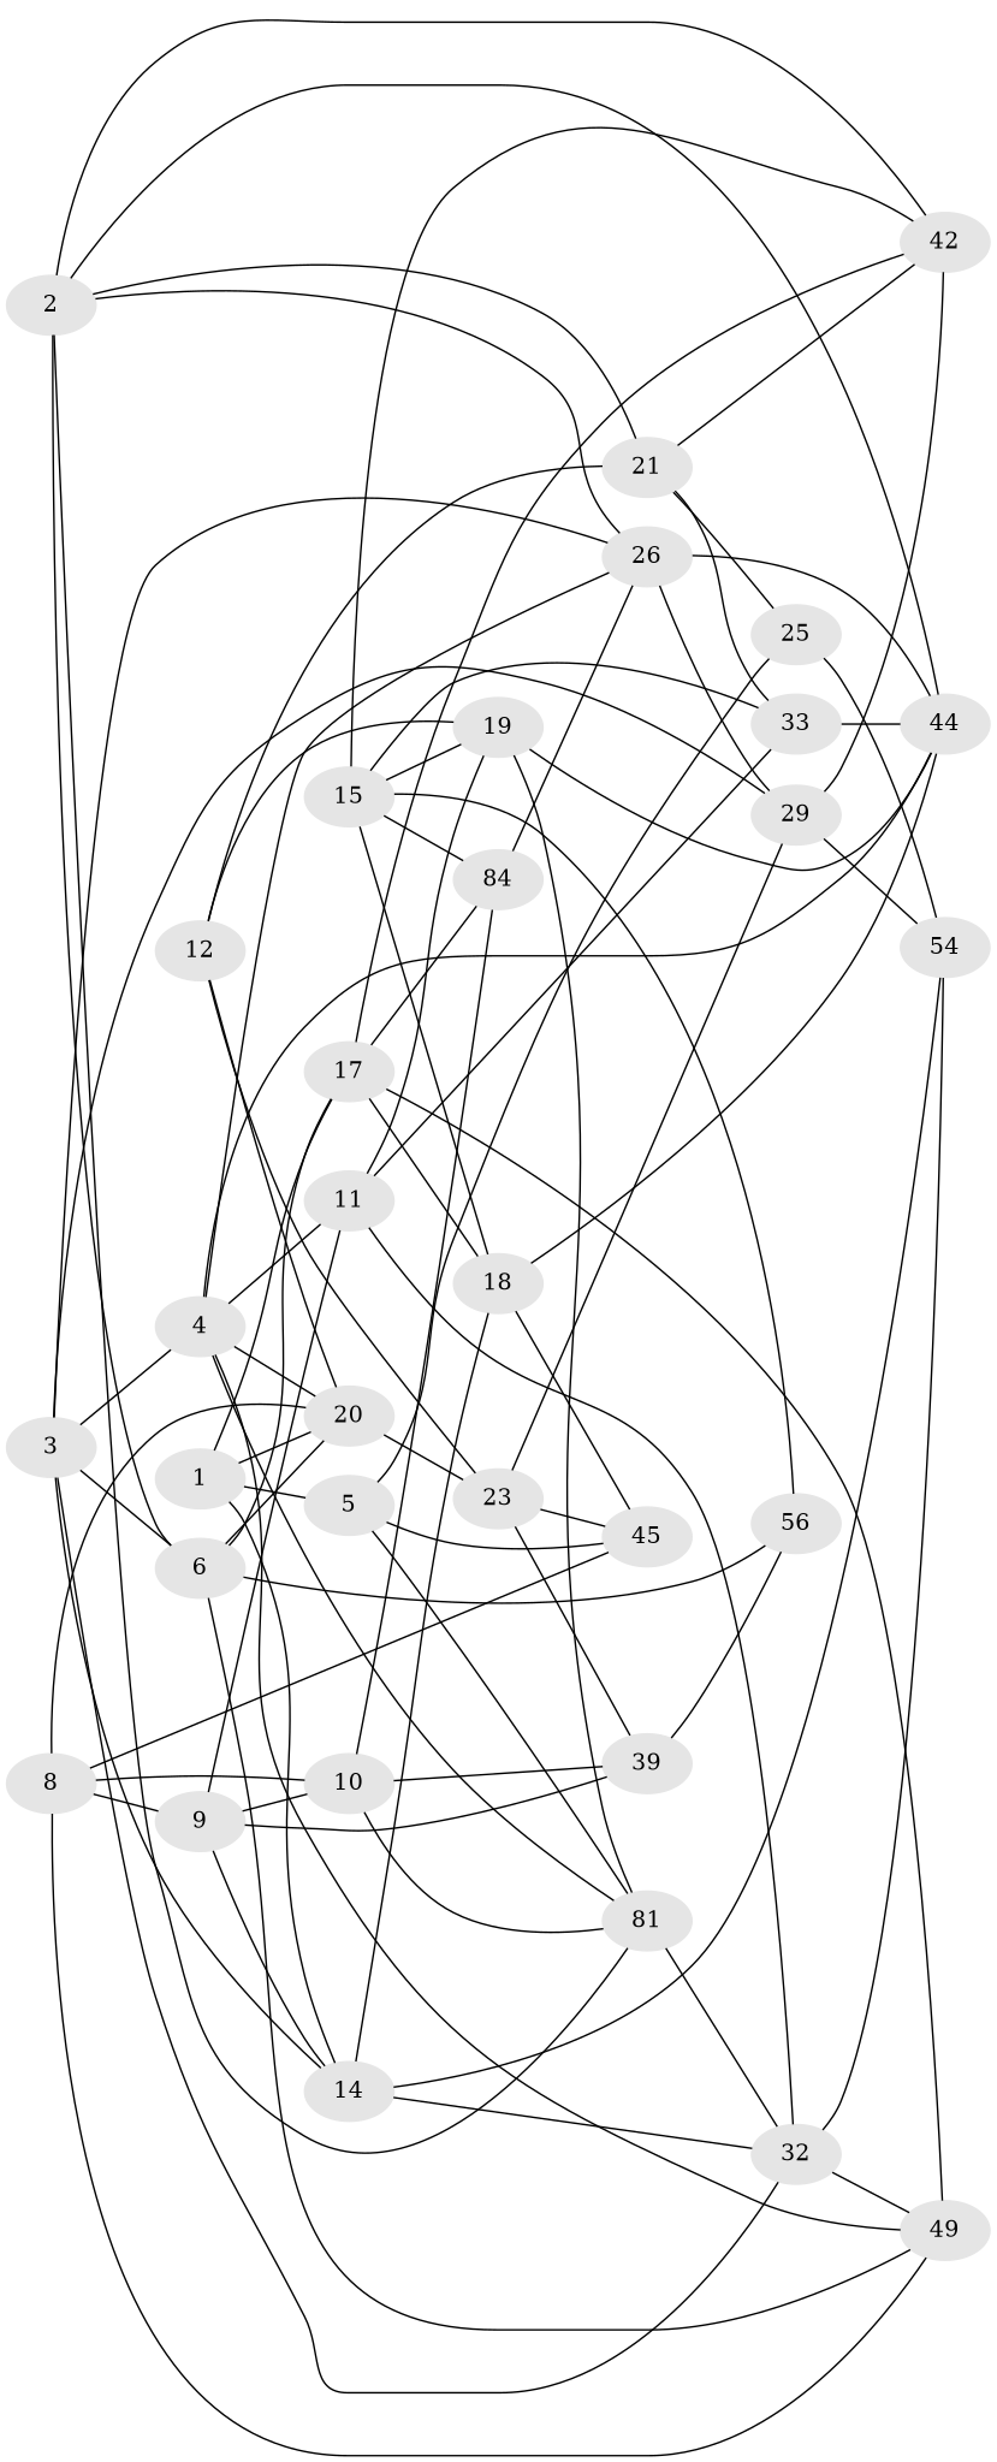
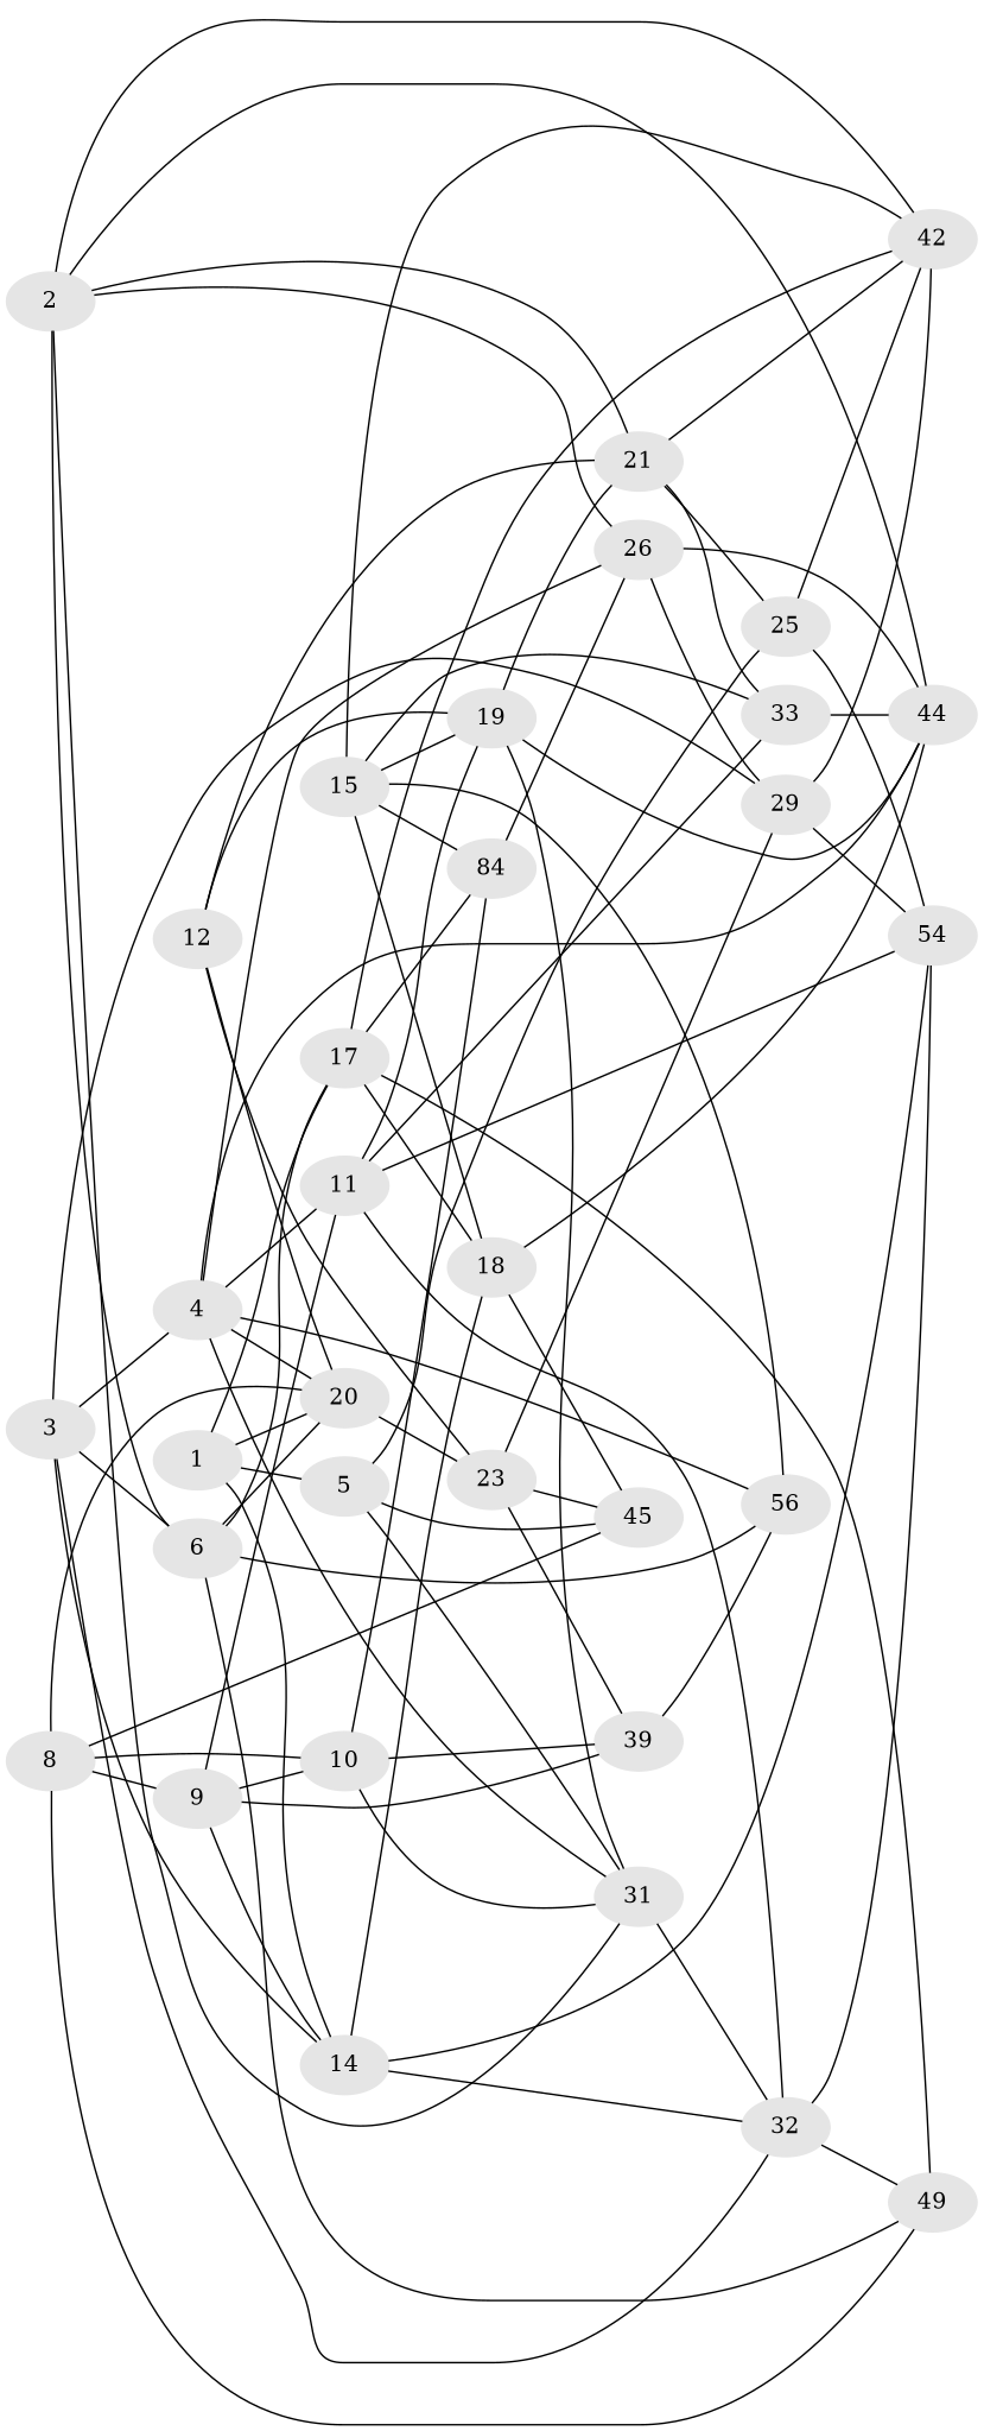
  graph {
    rankdir=LR
    node [color=gray90 style=filled]
    5 [super="+28"]
-   31 [super="+37" label=81]
+   31 [super="+37"]
    25
    45
    1
    14 [super="+52"]
    17 [super="+57"]
    20 [super="+36"]
    32 [super="+46"]
    18 [super="+22"]
    54 [super="+55"]
    42 [super="+53"]
    49
    n14 [label=84]
    23 [super="+30"]
    2 [super="+7"]
    6 [super="+40"]
    21 [super="+38"]
    26 [super="+27"]
    44 [super="+51"]
    56
    33
    29 [super="+48"]
    3 [super="+43"]
    4 [super="+41"]
    11 [super="+50"]
    19 [super="+58"]
    8 [super="+13"]
    9 [super="+34"]
    10 [super="+35"]
    39 [super="+47"]
    12
    15 [super="+16"]
    5 -- 31
    5 -- 25
    5 -- 45
    31 -- 32
    25 -- 54
+   25 -- 42
    1 -- 5
    1 -- 14
    1 -- 17
    1 -- 20
    14 -- 32
    14 -- 18
    14 -- 54
    17 -- 18
    17 -- 42
    17 -- 49
    17 -- n14
    20 -- 23
    32 -- 54
    32 -- 49
    18 -- 45
    18 -- 44
    n14 -- 26
    23 -- 45
    23 -- 29
    23 -- 39 [weight=2]
    2 -- 31
    2 -- 42
    2 -- 6
    2 -- 21
    2 -- 26
    2 -- 44
    6 -- 17
    6 -- 20
    6 -- 49
    6 -- 56
    21 -- 25
    21 -- 42
    21 -- 33
    26 -- 44
    26 -- 29
    33 -- 44
    29 -- 54 [weight=2]
    29 -- 42
    3 -- 14
    3 -- 32
    3 -- 6
-   3 -- 26
    3 -- 29
    3 -- 4
    4 -- 31
    4 -- 20
    4 -- 26
    4 -- 44
-   4 -- 49
+   4 -- 56
    4 -- 11
    11 -- 32
+   11 -- 54
    11 -- 33
    11 -- 19
    19 -- 31
+   19 -- 21
    19 -- 44
    8 -- 45
    8 -- 20
    8 -- 49
    8 -- 9 [weight=2]
    8 -- 10
    9 -- 14
    9 -- 11
    9 -- 10
    9 -- 39
    10 -- 31
    10 -- n14
    10 -- 39 [weight=2]
    39 -- 56
    12 -- 20
    12 -- 23
    12 -- 21
    12 -- 19
    15 -- 18
    15 -- 42
    15 -- n14
    15 -- 56
    15 -- 33
    15 -- 19
  }
